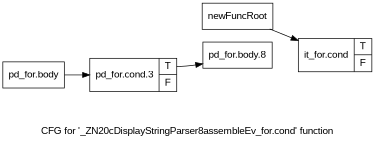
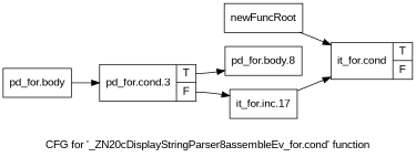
  digraph {
    fontname="Liberation Sans"
    label="CFG for '_ZN20cDisplayStringParser8assembleEv_for.cond' function"
    rankdir=LR
    node [fontname="Liberation Sans" shape=record]
    edge [fontname="Liberation Sans"]
    n1 [label="{newFuncRoot}"]
    n2 [label="{it_for.cond|{<s0>T|<s1>F}}"]
    n3 [label="{pd_for.body}"]
    n4 [label="{pd_for.cond.3|{<s0>T|<s1>F}}"]
    n5 [label="{pd_for.body.8}"]
+   n6 [label="{it_for.inc.17}"]
    n1 -> n2
    n3 -> n4
    n4 -> n5 [tailport=s0]
+   n4 -> n6 [tailport=s1]
+   n6 -> n2
  }
